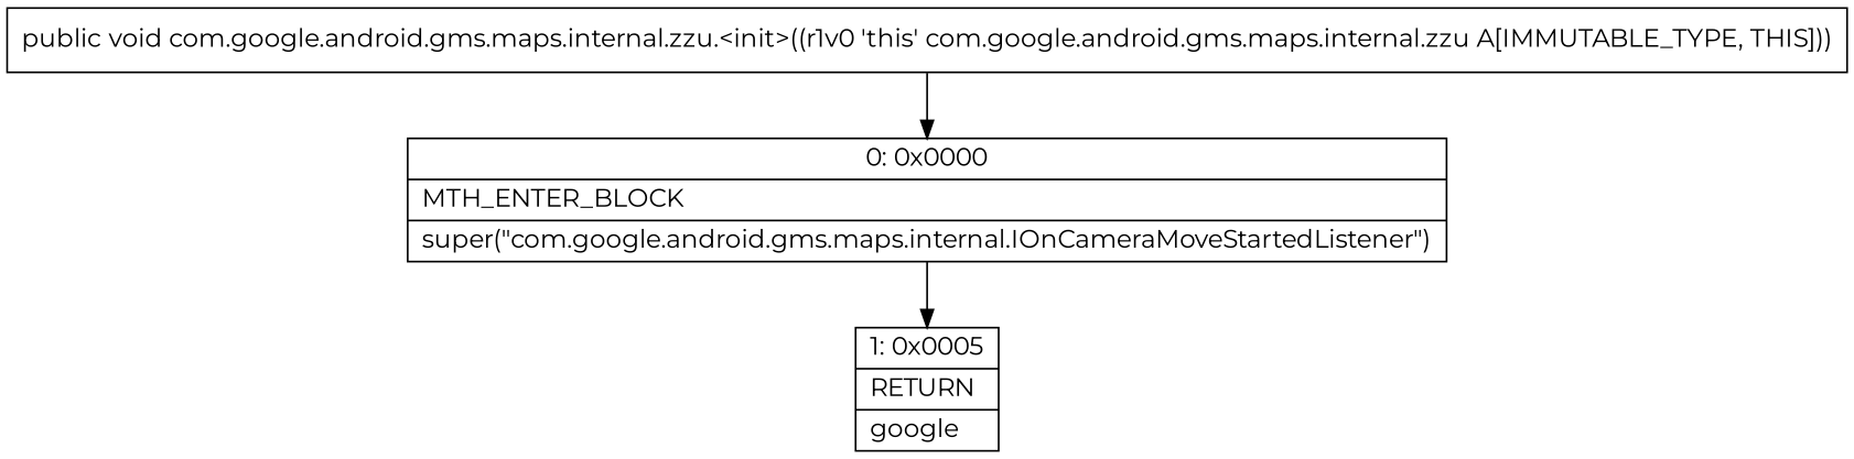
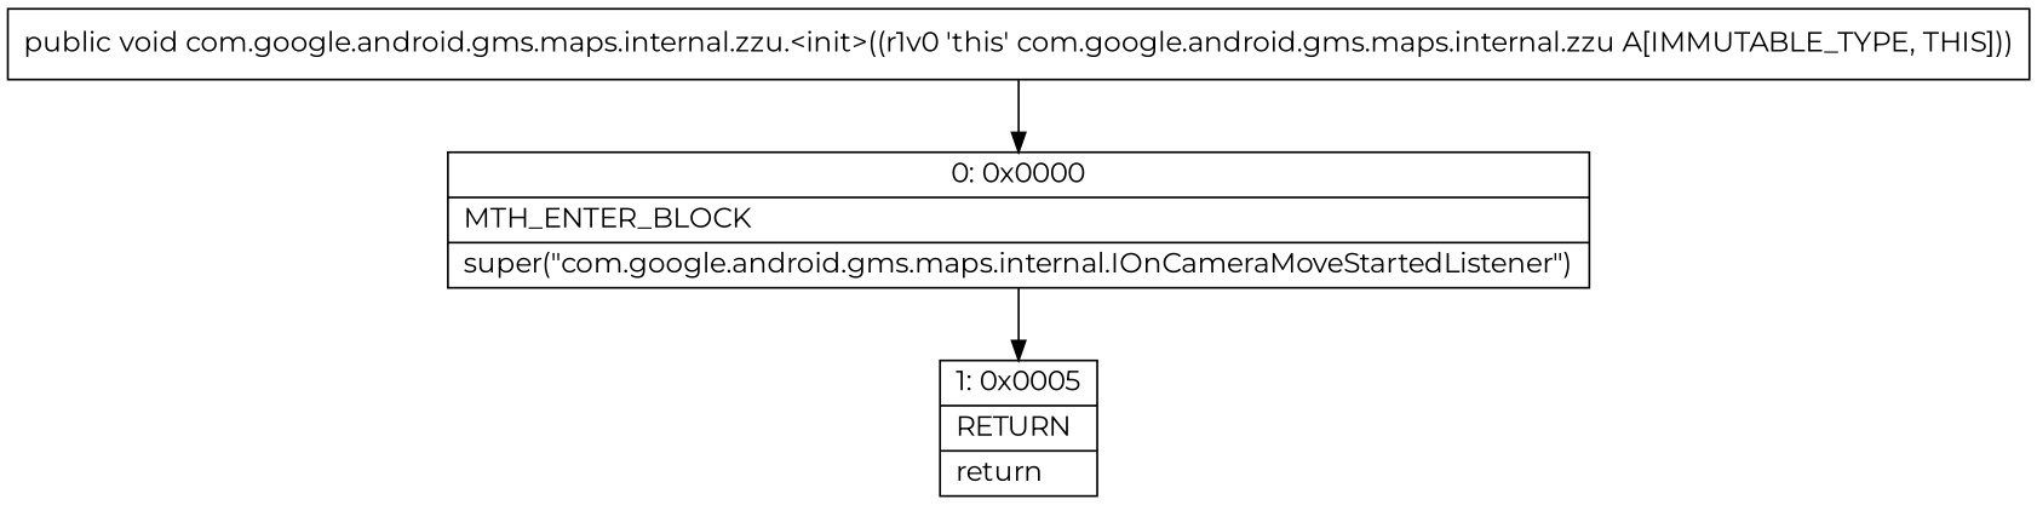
  digraph {
    fontname=Montserrat
    node [shape=record fontname=Montserrat]
    edge [fontname=Montserrat]
    n1 [label="{0\:\ 0x0000|MTH_ENTER_BLOCK\l|super(\"com.google.android.gms.maps.internal.IOnCameraMoveStartedListener\")\l}"]
-   n2 [label="{1\:\ 0x0005|RETURN\l|google\l}"]
+   n2 [label="{1\:\ 0x0005|RETURN\l|return\l}"]
    n3 [label="{public void com.google.android.gms.maps.internal.zzu.\<init\>((r1v0 'this' com.google.android.gms.maps.internal.zzu A[IMMUTABLE_TYPE, THIS])) }"]
    n1 -> n2
    n3 -> n1
  }
